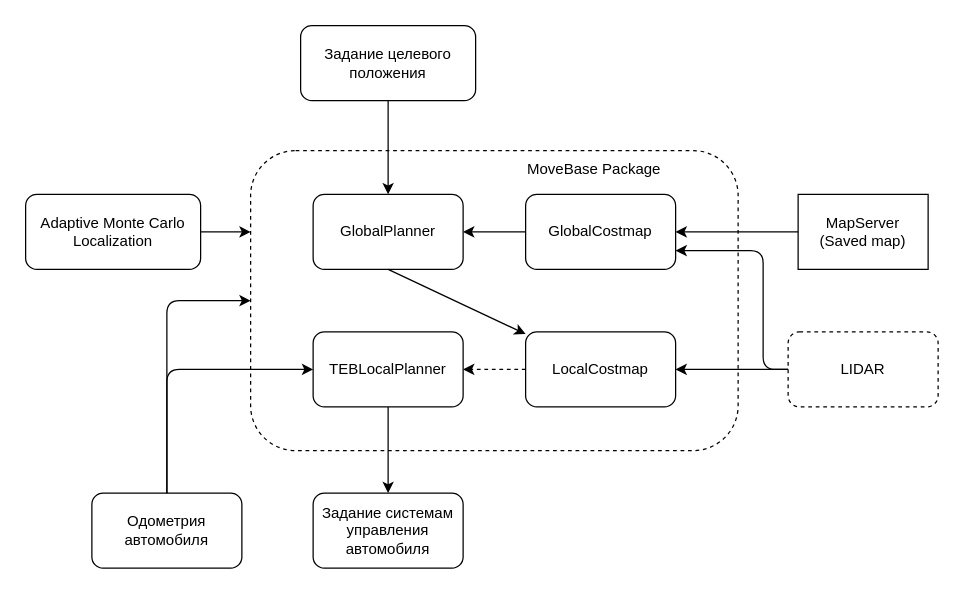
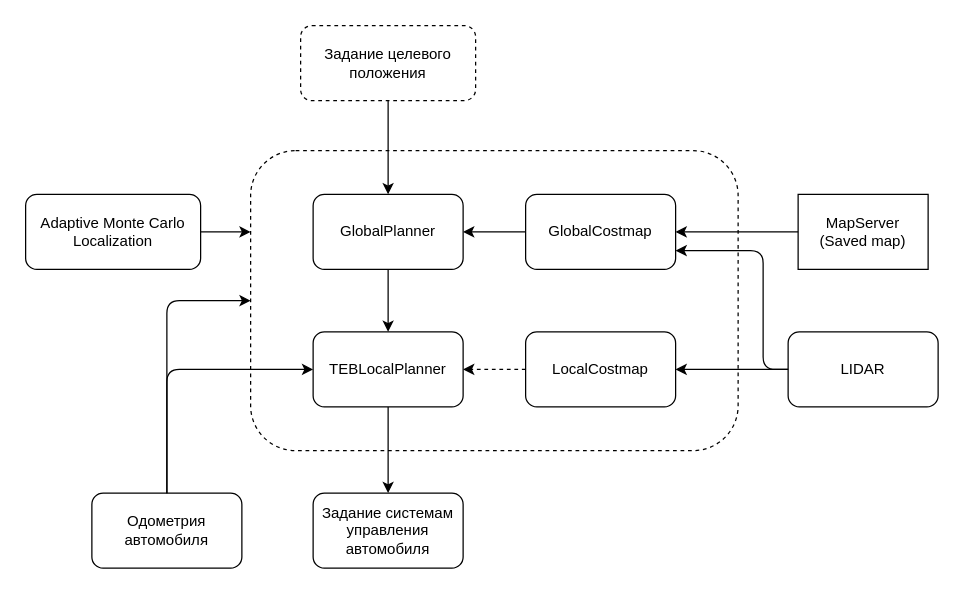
  <mxCell id="0" />
  <mxCell id="1" parent="0" />
  <mxCell id="2" value="&lt;div style=&quot;text-align: left&quot;&gt;&lt;/div&gt;" style="rounded=1;whiteSpace=wrap;html=1;dashed=1;" parent="1" vertex="1"><mxGeometry x="200" y="120" width="390" height="240" as="geometry" /></mxCell>
  <mxCell id="3" value="GlobalPlanner" style="rounded=1;whiteSpace=wrap;html=1;" parent="1" vertex="1"><mxGeometry x="250" y="155" width="120" height="60" as="geometry" /></mxCell>
  <mxCell id="4" value="TEBLocalPlanner" style="rounded=1;whiteSpace=wrap;html=1;" parent="1" vertex="1"><mxGeometry x="250" y="265" width="120" height="60" as="geometry" /></mxCell>
  <mxCell id="5" value="GlobalCostmap" style="rounded=1;whiteSpace=wrap;html=1;" parent="1" vertex="1"><mxGeometry x="420" y="155" width="120" height="60" as="geometry" /></mxCell>
  <mxCell id="6" value="LocalCostmap" style="rounded=1;whiteSpace=wrap;html=1;" parent="1" vertex="1"><mxGeometry x="420" y="265" width="120" height="60" as="geometry" /></mxCell>
  <mxCell id="7" value="Adaptive Monte Carlo Localization" style="rounded=1;whiteSpace=wrap;html=1;" parent="1" vertex="1"><mxGeometry x="20" y="155" width="140" height="60" as="geometry" /></mxCell>
  <mxCell id="8" value="Одометрия автомобиля" style="rounded=1;whiteSpace=wrap;html=1;" parent="1" vertex="1"><mxGeometry x="73" y="394" width="120" height="60" as="geometry" /></mxCell>
  <mxCell id="9" value="Задание системам управления автомобиля" style="rounded=1;whiteSpace=wrap;html=1;" parent="1" vertex="1"><mxGeometry x="250" y="394" width="120" height="60" as="geometry" /></mxCell>
- <mxCell id="10" value="LIDAR" style="rounded=1;whiteSpace=wrap;html=1;dashed=1;" parent="1" vertex="1"><mxGeometry x="630" y="265" width="120" height="60" as="geometry" /></mxCell>
+ <mxCell id="10" value="LIDAR" style="rounded=1;whiteSpace=wrap;html=1;" parent="1" vertex="1"><mxGeometry x="630" y="265" width="120" height="60" as="geometry" /></mxCell>
  <mxCell id="11" value="MapServer&lt;br&gt;(Saved map)" style="whiteSpace=wrap;html=1;rounded=0;" parent="1" vertex="1"><mxGeometry x="638" y="155" width="104" height="60" as="geometry" /></mxCell>
  <mxCell id="12" value="" style="endArrow=classic;html=1;entryX=0.5;entryY=0;entryDx=0;entryDy=0;exitX=0.5;exitY=1;exitDx=0;exitDy=0;" parent="1" source="4" target="9" edge="1"><mxGeometry width="50" height="50" relative="1" as="geometry"><mxPoint x="0" y="560" as="sourcePoint" /><mxPoint x="50" y="510" as="targetPoint" /></mxGeometry></mxCell>
  <mxCell id="13" value="" style="endArrow=classic;html=1;entryX=1;entryY=0.5;entryDx=0;entryDy=0;exitX=0;exitY=0.5;exitDx=0;exitDy=0;" parent="1" source="11" target="5" edge="1"><mxGeometry width="50" height="50" relative="1" as="geometry"><mxPoint x="680" y="30" as="sourcePoint" /><mxPoint x="680" y="135" as="targetPoint" /></mxGeometry></mxCell>
  <mxCell id="14" value="" style="endArrow=classic;html=1;entryX=1;entryY=0.5;entryDx=0;entryDy=0;exitX=0;exitY=0.5;exitDx=0;exitDy=0;" parent="1" source="10" target="6" edge="1"><mxGeometry width="50" height="50" relative="1" as="geometry"><mxPoint x="330" y="345" as="sourcePoint" /><mxPoint x="330" y="450" as="targetPoint" /></mxGeometry></mxCell>
  <mxCell id="15" value="" style="endArrow=classic;html=1;exitX=1;exitY=0.5;exitDx=0;exitDy=0;" parent="1" source="7" edge="1"><mxGeometry width="50" height="50" relative="1" as="geometry"><mxPoint x="648" y="195" as="sourcePoint" /><mxPoint x="200" y="185" as="targetPoint" /></mxGeometry></mxCell>
  <mxCell id="16" value="" style="endArrow=classic;html=1;edgeStyle=orthogonalEdgeStyle;exitX=0;exitY=0.5;exitDx=0;exitDy=0;entryX=1;entryY=0.75;entryDx=0;entryDy=0;" parent="1" source="10" target="5" edge="1"><mxGeometry width="50" height="50" relative="1" as="geometry"><mxPoint x="0" y="560" as="sourcePoint" /><mxPoint x="160" y="430" as="targetPoint" /><Array as="points"><mxPoint x="610" y="295" /><mxPoint x="610" y="200" /></Array></mxGeometry></mxCell>
  <mxCell id="17" value="" style="endArrow=classic;html=1;entryX=1;entryY=0.5;entryDx=0;entryDy=0;" parent="1" source="5" target="3" edge="1"><mxGeometry width="50" height="50" relative="1" as="geometry"><mxPoint x="320" y="335" as="sourcePoint" /><mxPoint x="320" y="404" as="targetPoint" /></mxGeometry></mxCell>
  <mxCell id="18" value="" style="endArrow=classic;html=1;entryX=1;entryY=0.5;entryDx=0;entryDy=0;exitX=0;exitY=0.5;exitDx=0;exitDy=0;dashed=1;" parent="1" source="6" target="4" edge="1"><mxGeometry width="50" height="50" relative="1" as="geometry"><mxPoint x="330" y="345" as="sourcePoint" /><mxPoint x="330" y="414" as="targetPoint" /></mxGeometry></mxCell>
- <mxCell id="19" value="" style="endArrow=classic;html=1;exitX=0.5;exitY=1;exitDx=0;exitDy=0;" parent="1" source="3" target="6" edge="1"><mxGeometry width="50" height="50" relative="1" as="geometry"><mxPoint x="340" y="355" as="sourcePoint" /><mxPoint x="340" y="424" as="targetPoint" /></mxGeometry></mxCell>
- <mxCell id="20" value="Задание целевого положения" style="rounded=1;whiteSpace=wrap;html=1;" parent="1" vertex="1"><mxGeometry x="240" y="20" width="140" height="60" as="geometry" /></mxCell>
+ <mxCell id="19" value="" style="endArrow=classic;html=1;entryX=0.5;entryY=0;entryDx=0;entryDy=0;exitX=0.5;exitY=1;exitDx=0;exitDy=0;" parent="1" source="3" target="4" edge="1"><mxGeometry width="50" height="50" relative="1" as="geometry"><mxPoint x="340" y="355" as="sourcePoint" /><mxPoint x="340" y="424" as="targetPoint" /></mxGeometry></mxCell>
+ <mxCell id="20" value="Задание целевого положения" style="rounded=1;whiteSpace=wrap;html=1;dashed=1;" parent="1" vertex="1"><mxGeometry x="240" y="20" width="140" height="60" as="geometry" /></mxCell>
  <mxCell id="21" value="" style="endArrow=classic;html=1;entryX=0.5;entryY=0;entryDx=0;entryDy=0;exitX=0.5;exitY=1;exitDx=0;exitDy=0;" parent="1" source="20" target="3" edge="1"><mxGeometry width="50" height="50" relative="1" as="geometry"><mxPoint x="320" y="335" as="sourcePoint" /><mxPoint x="320" y="404" as="targetPoint" /></mxGeometry></mxCell>
- <mxCell id="22" value="MoveBase Package" style="text;html=1;strokeColor=none;fillColor=none;align=center;verticalAlign=middle;whiteSpace=wrap;rounded=0;" parent="1" vertex="1"><mxGeometry x="410" y="125" width="130" height="20" as="geometry" /></mxCell>
  <mxCell id="23" value="" style="endArrow=classic;html=1;entryX=0;entryY=0.5;entryDx=0;entryDy=0;exitX=0.5;exitY=0;exitDx=0;exitDy=0;edgeStyle=orthogonalEdgeStyle;" edge="1" parent="1" source="8" target="2"><mxGeometry width="50" height="50" relative="1" as="geometry"><mxPoint x="20" y="530" as="sourcePoint" /><mxPoint x="70" y="480" as="targetPoint" /></mxGeometry></mxCell>
  <mxCell id="24" value="" style="endArrow=classic;html=1;entryX=0;entryY=0.5;entryDx=0;entryDy=0;exitX=0.5;exitY=0;exitDx=0;exitDy=0;edgeStyle=orthogonalEdgeStyle;" edge="1" parent="1" source="8" target="4"><mxGeometry width="50" height="50" relative="1" as="geometry"><mxPoint x="20" y="530" as="sourcePoint" /><mxPoint x="70" y="480" as="targetPoint" /></mxGeometry></mxCell>
